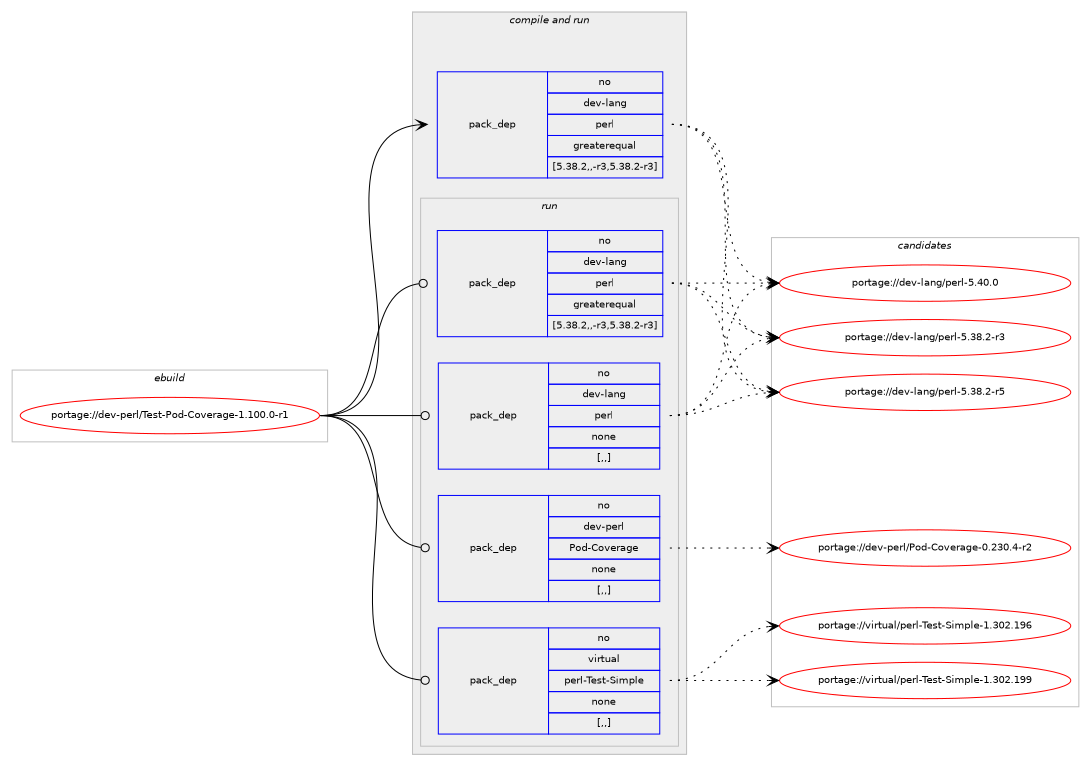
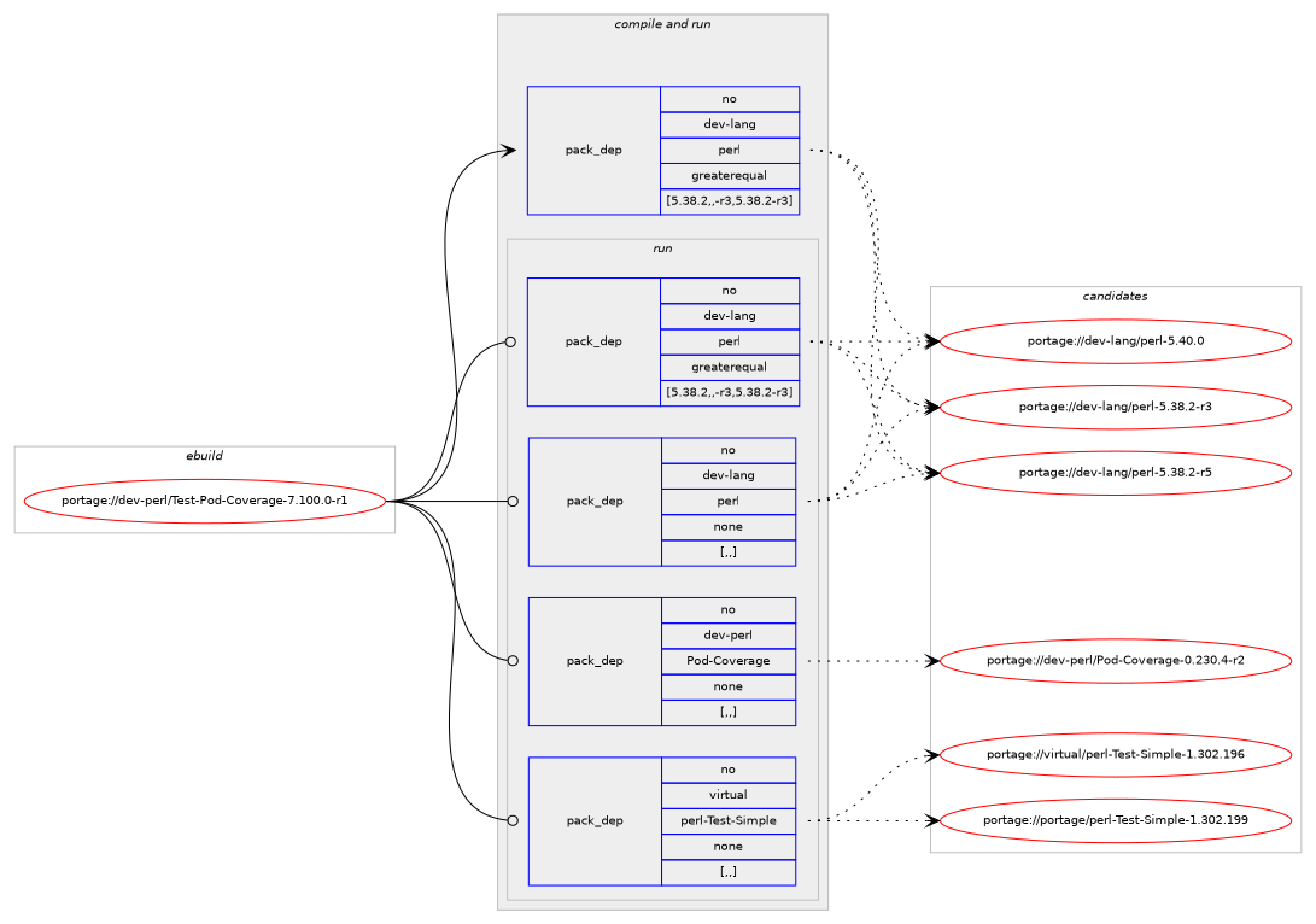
  digraph {
    compound=true
    concentrate=true
    fontname=Helvetica
    fontsize=10
    newrank=true
    rankdir=LR
    ranksep=1.5
    node [color=red fontname=Helvetica fontsize=10]
    edge [arrowhead=vee headport=w style=dotted tailport=e weight=100]
-   n1 [label="portage://dev-perl/Test-Pod-Coverage-1.100.0-r1" width=4]
+   n1 [label="portage://dev-perl/Test-Pod-Coverage-7.100.0-r1" width=4]
    n2 [color=blue label=<<TABLE BORDER="0" CELLBORDER="1" CELLSPACING="0" CELLPADDING="4" WIDTH="220"><TR><TD ROWSPAN="6" CELLPADDING="30">pack_dep</TD></TR><TR><TD WIDTH="110">no</TD></TR><TR><TD>dev-lang</TD></TR><TR><TD>perl</TD></TR><TR><TD>greaterequal</TD></TR><TR><TD>[5.38.2,,-r3,5.38.2-r3]</TD></TR></TABLE>> shape=none]
    n3 [color=blue label=<<TABLE BORDER="0" CELLBORDER="1" CELLSPACING="0" CELLPADDING="4" WIDTH="220"><TR><TD ROWSPAN="6" CELLPADDING="30">pack_dep</TD></TR><TR><TD WIDTH="110">no</TD></TR><TR><TD>dev-lang</TD></TR><TR><TD>perl</TD></TR><TR><TD>greaterequal</TD></TR><TR><TD>[5.38.2,,-r3,5.38.2-r3]</TD></TR></TABLE>> shape=none]
    n4 [color=blue label=<<TABLE BORDER="0" CELLBORDER="1" CELLSPACING="0" CELLPADDING="4" WIDTH="220"><TR><TD ROWSPAN="6" CELLPADDING="30">pack_dep</TD></TR><TR><TD WIDTH="110">no</TD></TR><TR><TD>dev-lang</TD></TR><TR><TD>perl</TD></TR><TR><TD>none</TD></TR><TR><TD>[,,]</TD></TR></TABLE>> shape=none]
    n5 [color=blue label=<<TABLE BORDER="0" CELLBORDER="1" CELLSPACING="0" CELLPADDING="4" WIDTH="220"><TR><TD ROWSPAN="6" CELLPADDING="30">pack_dep</TD></TR><TR><TD WIDTH="110">no</TD></TR><TR><TD>dev-perl</TD></TR><TR><TD>Pod-Coverage</TD></TR><TR><TD>none</TD></TR><TR><TD>[,,]</TD></TR></TABLE>> shape=none]
    n6 [color=blue label=<<TABLE BORDER="0" CELLBORDER="1" CELLSPACING="0" CELLPADDING="4" WIDTH="220"><TR><TD ROWSPAN="6" CELLPADDING="30">pack_dep</TD></TR><TR><TD WIDTH="110">no</TD></TR><TR><TD>virtual</TD></TR><TR><TD>perl-Test-Simple</TD></TR><TR><TD>none</TD></TR><TR><TD>[,,]</TD></TR></TABLE>> shape=none]
    n7 [label="portage://dev-lang/perl-5.38.2-r3" width=4]
    n8 [label="portage://dev-lang/perl-5.38.2-r5" width=4]
    n9 [label="portage://dev-lang/perl-5.40.0" width=4]
    n10 [label="portage://dev-perl/Pod-Coverage-0.230.4-r2" width=4]
    n11 [label="portage://virtual/perl-Test-Simple-1.302.196" width=4]
-   n12 [label="portage://virtual/perl-Test-Simple-1.302.199" width=4]
+   n12 [label="portage://portage/perl-Test-Simple-1.302.199" width=4]
    subgraph cluster_1 {
      color=gray
      label=<<i>ebuild</i>>
      rank=same
      n1
    }
    subgraph cluster_2 {
      color=gray
      label=<<i>dependencies</i>>
      subgraph cluster_3 {
        color=gray
        fillcolor="#eeeeee"
        label=<<i>compile</i>>
        style=filled
        subgraph sub_4 {
          color=gray
          fillcolor="#eeeeee"
          label=<<i>compile</i>>
          style=filled
          n2
        }
      }
      subgraph cluster_5 {
        color=gray
        fillcolor="#eeeeee"
        label=<<i>compile and run</i>>
        style=filled
      }
      subgraph cluster_6 {
        color=gray
        fillcolor="#eeeeee"
        label=<<i>run</i>>
        style=filled
        subgraph sub_7 {
          color=gray
          fillcolor="#eeeeee"
          label=<<i>run</i>>
          style=filled
          n3
        }
        subgraph sub_8 {
          color=gray
          fillcolor="#eeeeee"
          label=<<i>run</i>>
          style=filled
          n4
        }
        subgraph sub_9 {
          color=gray
          fillcolor="#eeeeee"
          label=<<i>run</i>>
          style=filled
          n5
        }
        subgraph sub_10 {
          color=gray
          fillcolor="#eeeeee"
          label=<<i>run</i>>
          style=filled
          n6
        }
      }
    }
    subgraph cluster_11 {
      color=gray
      label=<<i>candidates</i>>
      rank=same
      subgraph sub_12 {
        color=black
        label=<<i>candidates</i>>
        nodesep=1
        rank=same
        n7
        n8
        n9
      }
      subgraph sub_13 {
        color=black
        label=<<i>candidates</i>>
        nodesep=1
        rank=same
        n7
        n8
        n9
      }
      subgraph sub_14 {
        color=black
        label=<<i>candidates</i>>
        nodesep=1
        rank=same
        n7
        n8
        n9
      }
      subgraph sub_15 {
        color=black
        label=<<i>candidates</i>>
        nodesep=1
        rank=same
        n10
      }
      subgraph sub_16 {
        color=black
        label=<<i>candidates</i>>
        nodesep=1
        rank=same
        n11
        n12
      }
    }
    n1 -> n2 [style=solid weight=20]
    n1 -> n3 [arrowhead=odot style=solid weight=20]
    n1 -> n4 [arrowhead=odot style=solid weight=20]
    n1 -> n5 [arrowhead=odot style=solid weight=20]
    n1 -> n6 [arrowhead=odot style=solid weight=20]
    n2 -> n7
    n2 -> n8
    n2 -> n9
    n3 -> n7
    n3 -> n8
    n3 -> n9
    n4 -> n7
    n4 -> n8
    n4 -> n9
    n5 -> n10
    n6 -> n11
    n6 -> n12
  }
